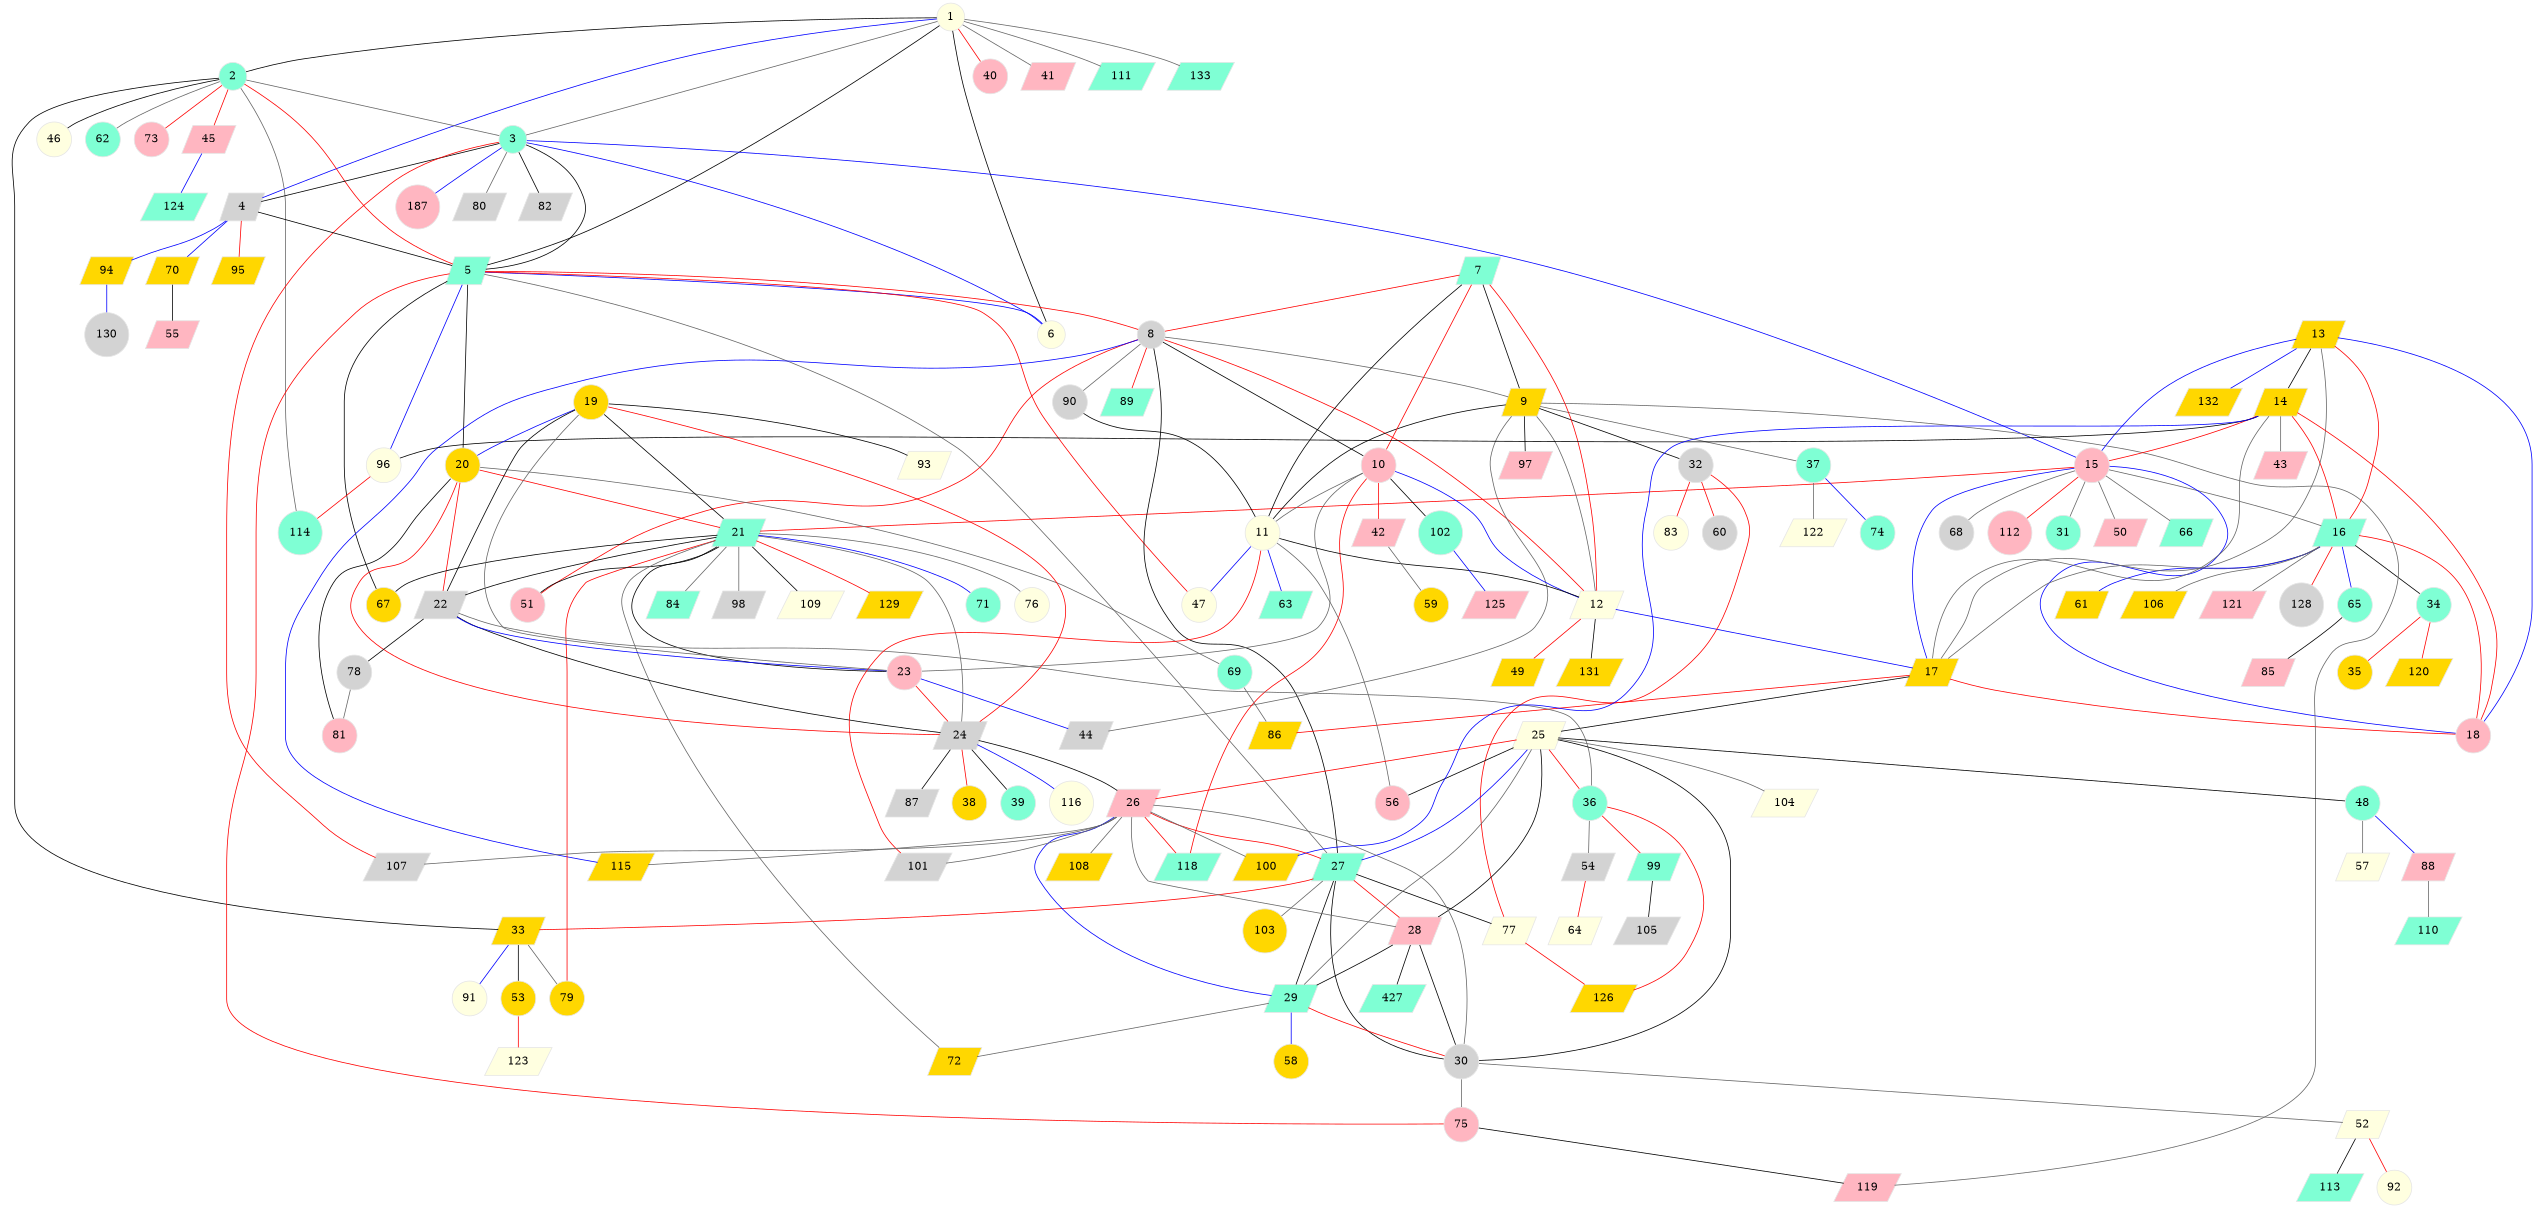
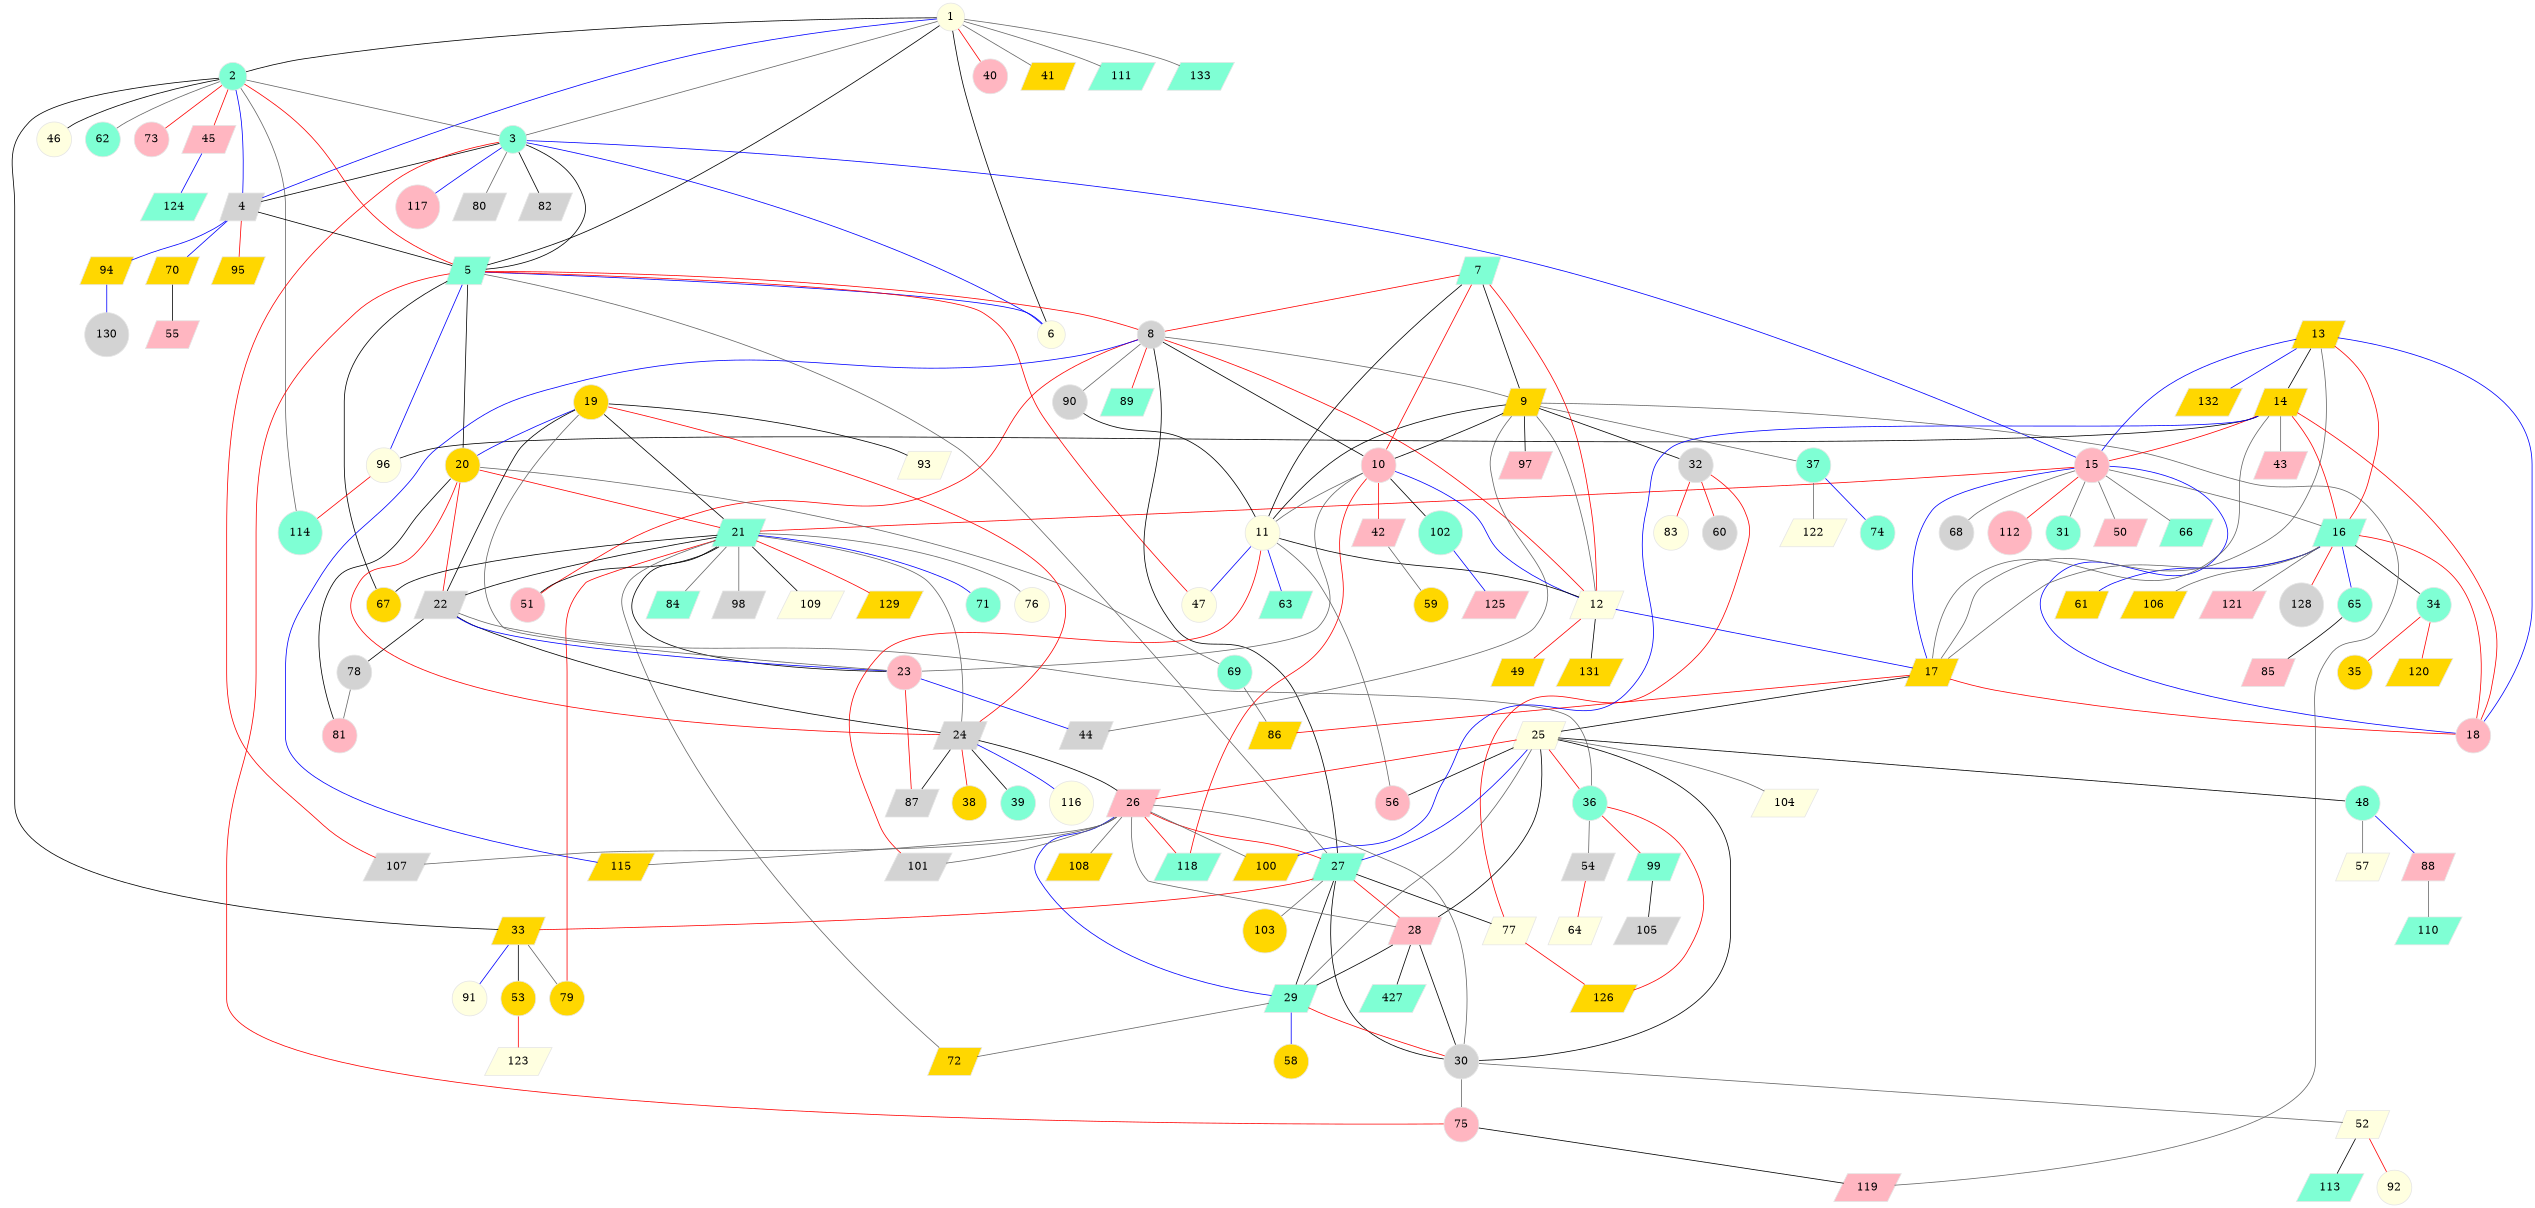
  graph {
    node [color=gray90 fillcolor=aquamarine shape=parallelogram style=filled]
    edge [color=gray40]
    1 [fillcolor=lightyellow shape=circle]
    2 [shape=circle]
    3 [shape=circle]
    4 [fillcolor=lightgrey]
    5
    6 [fillcolor=lightyellow shape=circle]
    40 [fillcolor=lightpink shape=circle]
-   41 [fillcolor=lightpink]
+   41 [fillcolor=gold]
    111
    133
    33 [fillcolor=gold]
    45 [fillcolor=lightpink]
    46 [fillcolor=lightyellow shape=circle]
    62 [shape=circle]
    73 [fillcolor=lightpink shape=circle]
    114 [shape=circle]
    15 [fillcolor=lightpink shape=circle]
    80 [fillcolor=lightgrey]
    82 [fillcolor=lightgrey]
    107 [fillcolor=lightgrey]
-   117 [fillcolor=lightpink shape=circle label=187]
+   117 [fillcolor=lightpink shape=circle]
    70 [fillcolor=gold]
    94 [fillcolor=gold]
    95 [fillcolor=gold]
    8 [fillcolor=lightgrey shape=circle]
    20 [fillcolor=gold shape=circle]
    27
    47 [fillcolor=lightyellow shape=circle]
    67 [fillcolor=gold shape=circle]
    75 [fillcolor=lightpink shape=circle]
    96 [fillcolor=lightyellow shape=circle]
    79 [fillcolor=gold shape=circle]
    53 [fillcolor=gold shape=circle]
    91 [fillcolor=lightyellow shape=circle]
    124
    17 [fillcolor=gold]
    16
    18 [fillcolor=lightpink shape=circle]
    21
    31 [shape=circle]
    50 [fillcolor=lightpink]
    66
    68 [fillcolor=lightgrey shape=circle]
    112 [fillcolor=lightpink shape=circle]
    55 [fillcolor=lightpink]
    130 [fillcolor=lightgrey shape=circle]
    9 [fillcolor=gold]
    10 [fillcolor=lightpink shape=circle]
    12 [fillcolor=lightyellow]
    51 [fillcolor=lightpink shape=circle]
    89
    90 [fillcolor=lightgrey shape=circle]
    115 [fillcolor=gold]
    22 [fillcolor=lightgrey]
    24 [fillcolor=lightgrey]
    69 [shape=circle]
    81 [fillcolor=lightpink shape=circle]
    28 [fillcolor=lightpink]
    29
    30 [fillcolor=lightgrey shape=circle]
    77 [fillcolor=lightyellow]
    103 [fillcolor=gold shape=circle]
    119 [fillcolor=lightpink]
    7
    11 [fillcolor=lightyellow shape=circle]
    32 [fillcolor=lightgrey shape=circle]
    37 [shape=circle]
    44 [fillcolor=lightgrey]
    97 [fillcolor=lightpink]
    23 [fillcolor=lightpink shape=circle]
    42 [fillcolor=lightpink]
    102 [shape=circle]
    118
    56 [fillcolor=lightpink shape=circle]
    63
    101 [fillcolor=lightgrey]
    49 [fillcolor=gold]
    131 [fillcolor=gold]
    60 [fillcolor=lightgrey shape=circle]
    83 [fillcolor=lightyellow shape=circle]
    74 [shape=circle]
    122 [fillcolor=lightyellow]
    59 [fillcolor=gold shape=circle]
    125 [fillcolor=lightpink]
    25 [fillcolor=lightyellow]
    86 [fillcolor=gold]
    13 [fillcolor=gold]
    14 [fillcolor=gold]
    132 [fillcolor=gold]
    43 [fillcolor=lightpink]
    100 [fillcolor=gold]
    34 [shape=circle]
    61 [fillcolor=gold]
    65 [shape=circle]
    106 [fillcolor=gold]
    121 [fillcolor=lightpink]
    128 [fillcolor=lightgrey shape=circle]
    71 [shape=circle]
    72 [fillcolor=gold]
    76 [fillcolor=lightyellow shape=circle]
    84
    98 [fillcolor=lightgrey]
    109 [fillcolor=lightyellow]
    129 [fillcolor=gold]
    35 [fillcolor=gold shape=circle]
    120 [fillcolor=gold]
    85 [fillcolor=lightpink]
    36 [shape=circle]
    26 [fillcolor=lightpink]
    48 [shape=circle]
    104 [fillcolor=lightyellow]
    19 [fillcolor=gold shape=circle]
    93 [fillcolor=lightyellow]
    78 [fillcolor=lightgrey shape=circle]
    38 [fillcolor=gold shape=circle]
    39 [shape=circle]
    87 [fillcolor=lightgrey]
    116 [fillcolor=lightyellow shape=circle]
    54 [fillcolor=lightgrey]
    99
    126 [fillcolor=gold]
    108 [fillcolor=gold]
    n123 [label=427]
    58 [fillcolor=gold shape=circle]
    52 [fillcolor=lightyellow]
    57 [fillcolor=lightyellow]
    88 [fillcolor=lightpink]
    92 [fillcolor=lightyellow shape=circle]
    113
    123 [fillcolor=lightyellow]
    64 [fillcolor=lightyellow]
    105 [fillcolor=lightgrey]
    110
    1 -- 2 [color=black]
    1 -- 3
    1 -- 4 [color=blue]
    1 -- 5 [color=black]
    1 -- 6 [color=black]
    1 -- 40 [color=red]
    1 -- 41
    1 -- 111
    1 -- 133
    2 -- 3
+   2 -- 4 [color=blue]
    2 -- 5 [color=red]
    2 -- 33 [color=black]
    2 -- 45 [color=red]
    2 -- 46 [color=black]
    2 -- 62
    2 -- 73 [color=red]
    2 -- 114
    3 -- 4 [color=black]
    3 -- 5 [color=black]
    3 -- 6 [color=blue]
    3 -- 15 [color=blue]
    3 -- 80
    3 -- 82 [color=black]
    3 -- 107 [color=red]
    3 -- 117 [color=blue]
    4 -- 5 [color=black]
    4 -- 70 [color=blue]
    4 -- 94 [color=blue]
    4 -- 95 [color=red]
    5 -- 6 [color=blue]
    5 -- 8 [color=red]
    5 -- 20 [color=black]
    5 -- 27
    5 -- 47 [color=red]
    5 -- 67 [color=black]
    5 -- 75 [color=red]
    5 -- 96 [color=blue]
    33 -- 79
    33 -- 53 [color=black]
    33 -- 91 [color=blue]
    45 -- 124 [color=blue]
    15 -- 17 [color=blue]
    15 -- 16
    15 -- 18 [color=blue]
    15 -- 21 [color=red]
    15 -- 31
    15 -- 50
    15 -- 66
    15 -- 68
    15 -- 112 [color=red]
    70 -- 55 [color=black]
    94 -- 130 [color=blue]
    8 -- 27 [color=black]
    8 -- 9
    8 -- 10 [color=black]
    8 -- 12 [color=red]
    8 -- 51 [color=red]
    8 -- 89 [color=red]
    8 -- 90
    8 -- 115 [color=blue]
    20 -- 21 [color=red]
    20 -- 22 [color=red]
    20 -- 24 [color=red]
    20 -- 69
    20 -- 81 [color=black]
    27 -- 33 [color=red]
    27 -- 28 [color=red]
    27 -- 29 [color=black]
    27 -- 30 [color=black]
    27 -- 77 [color=black]
    27 -- 103
    75 -- 119 [color=black]
    96 -- 114 [color=red]
    53 -- 123 [color=red]
    17 -- 18 [color=red]
    17 -- 25 [color=black]
    17 -- 86 [color=red]
    16 -- 17
    16 -- 18 [color=red]
    16 -- 34 [color=black]
    16 -- 61 [color=blue]
    16 -- 65 [color=blue]
    16 -- 106
    16 -- 121
    16 -- 128 [color=red]
    21 -- 67 [color=black]
    21 -- 79 [color=red]
    21 -- 51 [color=black]
    21 -- 22 [color=black]
    21 -- 24
    21 -- 23 [color=black]
    21 -- 71 [color=blue]
    21 -- 72
    21 -- 76
    21 -- 84
    21 -- 98
    21 -- 109 [color=black]
    21 -- 129 [color=red]
+   9 -- 10 [color=black]
    9 -- 12
    9 -- 119
    9 -- 11 [color=black]
    9 -- 32 [color=black]
    9 -- 37
    9 -- 44
    9 -- 97 [color=black]
    10 -- 12 [color=blue]
    10 -- 11
    10 -- 23
    10 -- 42 [color=red]
    10 -- 102 [color=black]
    10 -- 118 [color=red]
    12 -- 17 [color=blue]
    12 -- 49 [color=red]
    12 -- 131 [color=black]
    90 -- 11 [color=black]
    22 -- 24 [color=black]
    22 -- 23 [color=blue]
    22 -- 36
    22 -- 78 [color=black]
    24 -- 26 [color=black]
    24 -- 38 [color=red]
    24 -- 39 [color=black]
    24 -- 87 [color=black]
    24 -- 116 [color=blue]
    69 -- 86
    28 -- 29 [color=black]
    28 -- 30 [color=black]
    28 -- n123 [color=black]
    29 -- 30 [color=red]
    29 -- 72
    29 -- 58 [color=blue]
    30 -- 75
    30 -- 52
    77 -- 126 [color=red]
    7 -- 8 [color=red]
    7 -- 9 [color=black]
    7 -- 10 [color=red]
    7 -- 12 [color=red]
    7 -- 11 [color=black]
    11 -- 47 [color=blue]
    11 -- 12 [color=black]
    11 -- 56
    11 -- 63 [color=blue]
    11 -- 101 [color=red]
    32 -- 77 [color=red]
    32 -- 60 [color=red]
    32 -- 83 [color=red]
    37 -- 74 [color=blue]
    37 -- 122
-   23 -- 24 [color=red]
+   23 -- 87 [color=red]
    23 -- 44 [color=blue]
    42 -- 59
    102 -- 125 [color=blue]
    25 -- 27 [color=blue]
    25 -- 28 [color=black]
    25 -- 29
    25 -- 30 [color=black]
    25 -- 56 [color=black]
    25 -- 36 [color=red]
    25 -- 26 [color=red]
    25 -- 48 [color=black]
    25 -- 104
    13 -- 15 [color=blue]
    13 -- 17
    13 -- 16 [color=red]
    13 -- 18 [color=blue]
    13 -- 14 [color=black]
    13 -- 132 [color=blue]
    14 -- 15 [color=red]
    14 -- 96 [color=black]
    14 -- 17
    14 -- 16 [color=red]
    14 -- 18 [color=red]
    14 -- 43
    14 -- 100 [color=blue]
    34 -- 35 [color=red]
    34 -- 120 [color=red]
    65 -- 85 [color=black]
    36 -- 54
    36 -- 99 [color=red]
    36 -- 126 [color=red]
    26 -- 107
    26 -- 27 [color=red]
    26 -- 115
    26 -- 28
    26 -- 29 [color=blue]
    26 -- 30
    26 -- 118 [color=red]
    26 -- 101
    26 -- 100
    26 -- 108
    48 -- 57
    48 -- 88 [color=blue]
    19 -- 20 [color=blue]
    19 -- 21 [color=black]
    19 -- 22 [color=black]
    19 -- 24 [color=red]
    19 -- 23
    19 -- 93 [color=black]
    78 -- 81
    54 -- 64 [color=red]
    99 -- 105 [color=black]
    52 -- 92 [color=red]
    52 -- 113 [color=black]
    88 -- 110
  }
